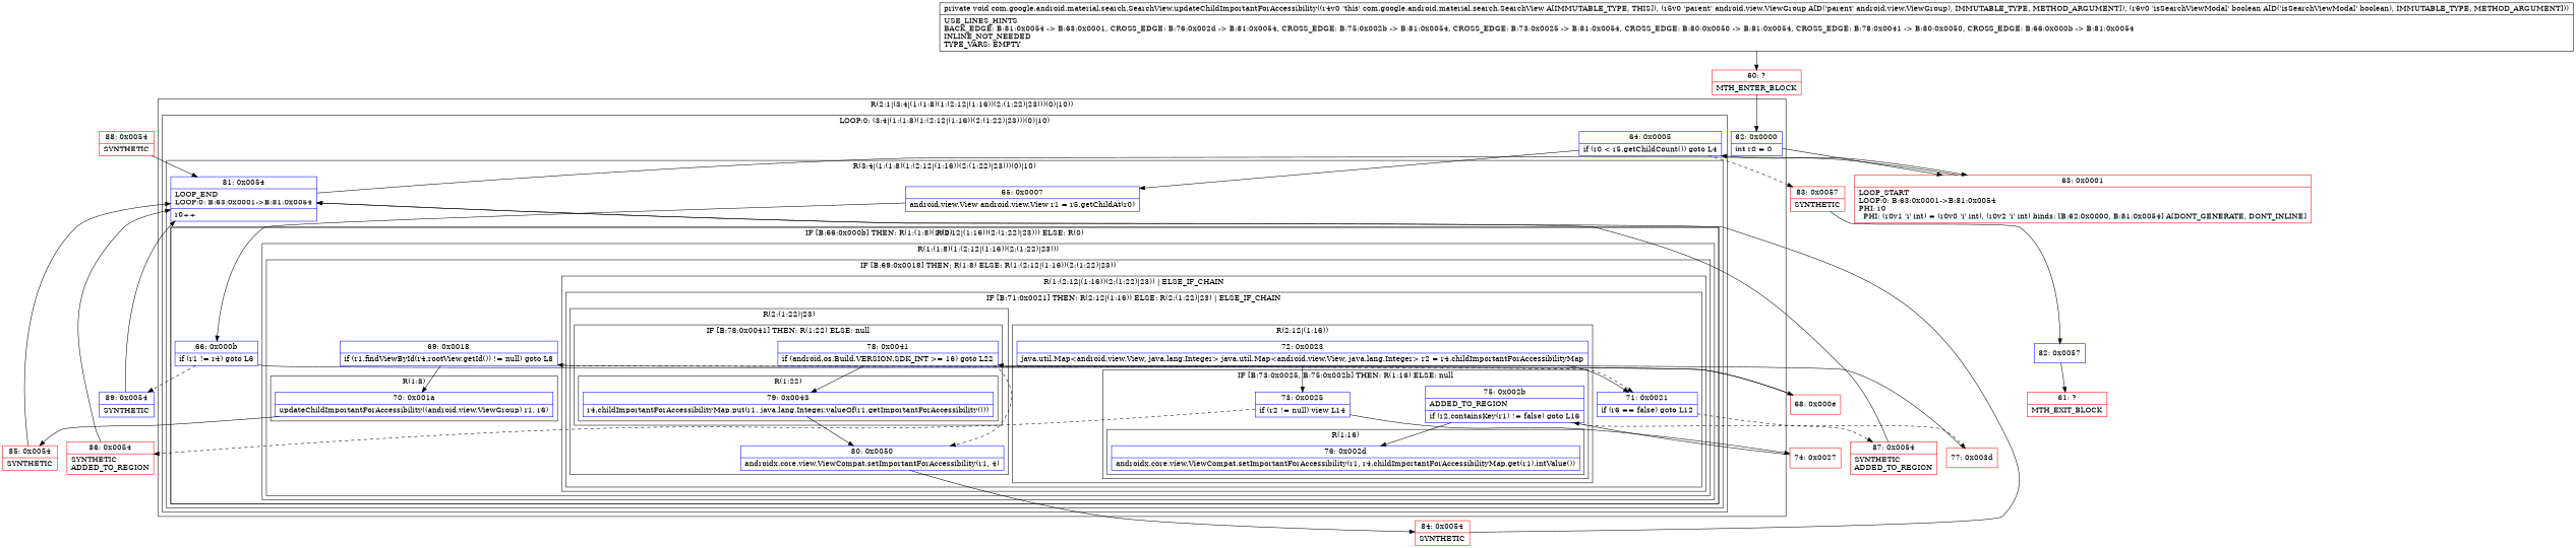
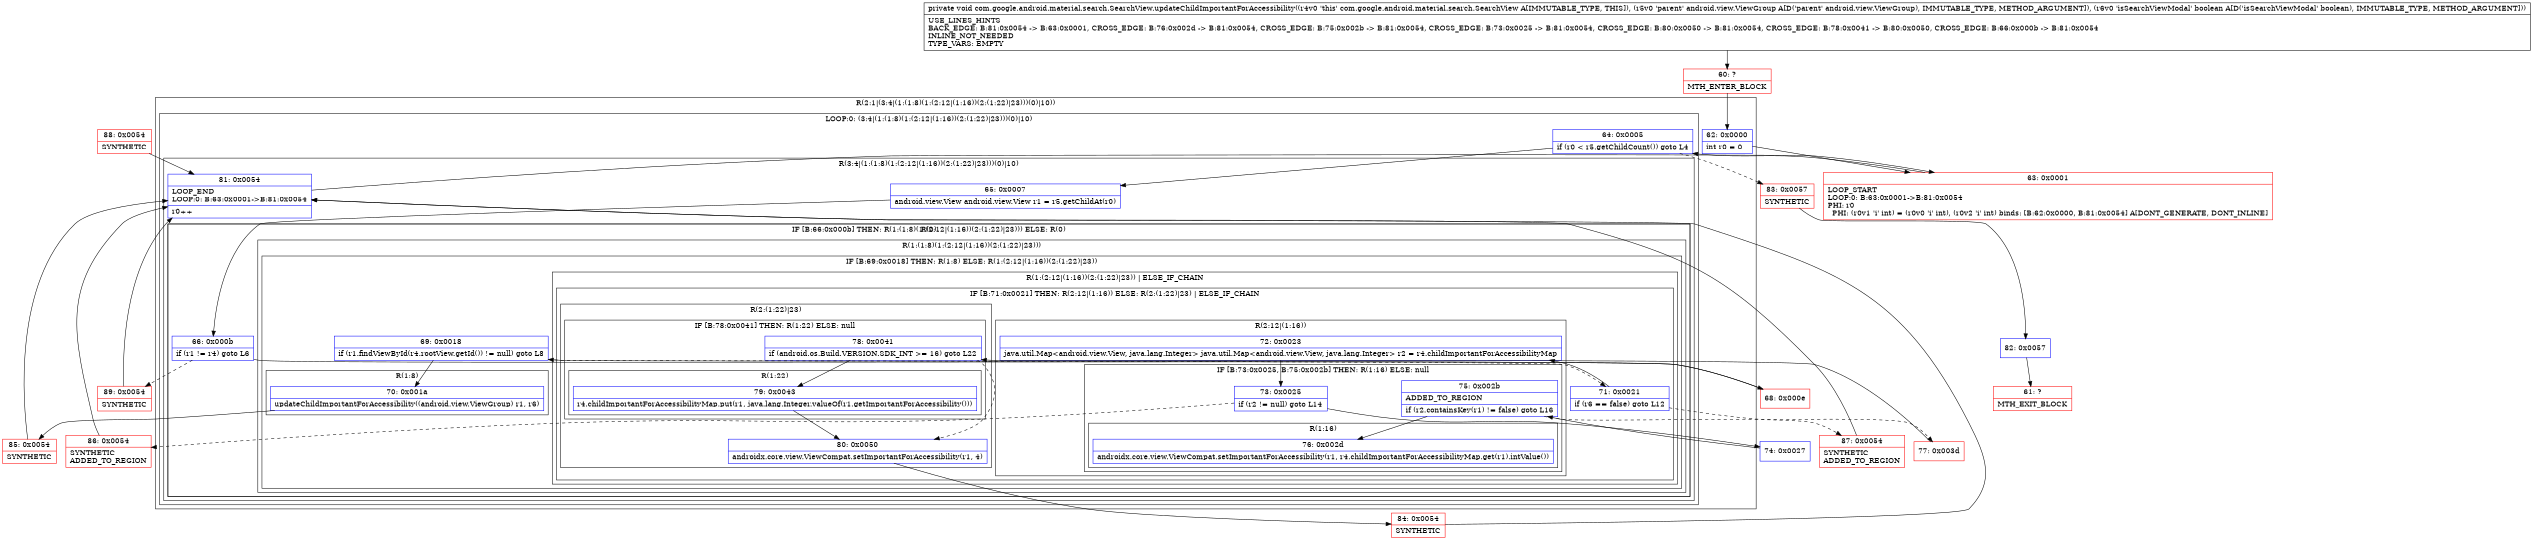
  digraph {
    node [color=blue shape=record]
    n1 [label="{70\:\ 0x001a|updateChildImportantForAccessibility((android.view.ViewGroup) r1, r6)\l}"]
    n2 [label="{76\:\ 0x002d|androidx.core.view.ViewCompat.setImportantForAccessibility(r1, r4.childImportantForAccessibilityMap.get(r1).intValue())\l}"]
-   n3 [label="{73\:\ 0x0025|if (r2 != null) view L14\l}"]
+   n3 [label="{73\:\ 0x0025|if (r2 != null) goto L14\l}"]
    n4 [label="{75\:\ 0x002b|ADDED_TO_REGION\l|if (r2.containsKey(r1) != false) goto L16\l}"]
    n5 [label="{72\:\ 0x0023|java.util.Map\<android.view.View, java.lang.Integer\> java.util.Map\<android.view.View, java.lang.Integer\> r2 = r4.childImportantForAccessibilityMap\l}"]
    n6 [label="{79\:\ 0x0043|r4.childImportantForAccessibilityMap.put(r1, java.lang.Integer.valueOf(r1.getImportantForAccessibility()))\l}"]
    n7 [label="{78\:\ 0x0041|if (android.os.Build.VERSION.SDK_INT \>= 16) goto L22\l}"]
    n8 [label="{80\:\ 0x0050|androidx.core.view.ViewCompat.setImportantForAccessibility(r1, 4)\l}"]
    n9 [label="{71\:\ 0x0021|if (r6 == false) goto L12\l}"]
    n10 [label="{69\:\ 0x0018|if (r1.findViewById(r4.rootView.getId()) != null) goto L8\l}"]
    n11 [label="{66\:\ 0x000b|if (r1 != r4) goto L6\l}"]
    n12 [label="{65\:\ 0x0007|android.view.View android.view.View r1 = r5.getChildAt(r0)\l}"]
    n13 [label="{81\:\ 0x0054|LOOP_END\lLOOP:0: B:63:0x0001\-\>B:81:0x0054\l|r0++\l}"]
    n14 [label="{64\:\ 0x0005|if (r0 \< r5.getChildCount()) goto L4\l}"]
    n15 [label="{62\:\ 0x0000|int r0 = 0\l}"]
    n16 [color=red label="{85\:\ 0x0054|SYNTHETIC\l}"]
-   n17 [color=red label="{74\:\ 0x0027}"]
+   n17 [label="{74\:\ 0x0027}"]
    n18 [color=red label="{86\:\ 0x0054|SYNTHETIC\lADDED_TO_REGION\l}"]
    n19 [color=red label="{87\:\ 0x0054|SYNTHETIC\lADDED_TO_REGION\l}"]
    n20 [color=red label="{84\:\ 0x0054|SYNTHETIC\l}"]
    n21 [color=red label="{77\:\ 0x003d}"]
    n22 [color=red label="{68\:\ 0x000e}"]
-   n23 [label="{89\:\ 0x0054|SYNTHETIC\l}"]
+   n23 [color=red label="{89\:\ 0x0054|SYNTHETIC\l}"]
    n24 [color=red label="{63\:\ 0x0001|LOOP_START\lLOOP:0: B:63:0x0001\-\>B:81:0x0054\lPHI: r0 \l  PHI: (r0v1 'i' int) = (r0v0 'i' int), (r0v2 'i' int) binds: [B:62:0x0000, B:81:0x0054] A[DONT_GENERATE, DONT_INLINE]\l}"]
    n25 [color=red label="{83\:\ 0x0057|SYNTHETIC\l}"]
    n26 [label="{82\:\ 0x0057}"]
    n27 [color=red label="{88\:\ 0x0054|SYNTHETIC\l}"]
    n28 [color=red label="{60\:\ ?|MTH_ENTER_BLOCK\l}"]
    n29 [color=red label="{61\:\ ?|MTH_EXIT_BLOCK\l}"]
    n30 [label="{private void com.google.android.material.search.SearchView.updateChildImportantForAccessibility((r4v0 'this' com.google.android.material.search.SearchView A[IMMUTABLE_TYPE, THIS]), (r5v0 'parent' android.view.ViewGroup A[D('parent' android.view.ViewGroup), IMMUTABLE_TYPE, METHOD_ARGUMENT]), (r6v0 'isSearchViewModal' boolean A[D('isSearchViewModal' boolean), IMMUTABLE_TYPE, METHOD_ARGUMENT]))  | USE_LINES_HINTS\lBACK_EDGE: B:81:0x0054 \-\> B:63:0x0001, CROSS_EDGE: B:76:0x002d \-\> B:81:0x0054, CROSS_EDGE: B:75:0x002b \-\> B:81:0x0054, CROSS_EDGE: B:73:0x0025 \-\> B:81:0x0054, CROSS_EDGE: B:80:0x0050 \-\> B:81:0x0054, CROSS_EDGE: B:78:0x0041 \-\> B:80:0x0050, CROSS_EDGE: B:66:0x000b \-\> B:81:0x0054\lINLINE_NOT_NEEDED\lTYPE_VARS: EMPTY\l}" color=""]
    subgraph cluster_1 {
      label="R(2:1|(3:4|(1:(1:8)(1:(2:12|(1:16))(2:(1:22)|23)))(0)|10))"
      n15
      subgraph cluster_2 {
        label="LOOP:0: (3:4|(1:(1:8)(1:(2:12|(1:16))(2:(1:22)|23)))(0)|10)"
        n14
        subgraph cluster_3 {
          label="R(3:4|(1:(1:8)(1:(2:12|(1:16))(2:(1:22)|23)))(0)|10)"
          n12
          n13
          subgraph cluster_4 {
            label="IF [B:66:0x000b] THEN: R(1:(1:8)(1:(2:12|(1:16))(2:(1:22)|23))) ELSE: R(0)"
            n11
            subgraph cluster_5 {
              label="R(1:(1:8)(1:(2:12|(1:16))(2:(1:22)|23)))"
              subgraph cluster_6 {
                label="IF [B:69:0x0018] THEN: R(1:8) ELSE: R(1:(2:12|(1:16))(2:(1:22)|23))"
                n10
                subgraph cluster_7 {
                  label="R(1:8)"
                  n1
                }
                subgraph cluster_8 {
                  label="R(1:(2:12|(1:16))(2:(1:22)|23)) | ELSE_IF_CHAIN\l"
                  subgraph cluster_9 {
                    label="IF [B:71:0x0021] THEN: R(2:12|(1:16)) ELSE: R(2:(1:22)|23) | ELSE_IF_CHAIN\l"
                    n9
                    subgraph cluster_10 {
                      label="R(2:12|(1:16))"
                      n5
                      subgraph cluster_11 {
                        label="IF [B:73:0x0025, B:75:0x002b] THEN: R(1:16) ELSE: null"
                        n3
                        n4
                        subgraph cluster_12 {
                          label="R(1:16)"
                          n2
                        }
                      }
                    }
                    subgraph cluster_13 {
                      label="R(2:(1:22)|23)"
                      n8
                      subgraph cluster_14 {
                        label="IF [B:78:0x0041] THEN: R(1:22) ELSE: null"
                        n7
                        subgraph cluster_15 {
                          label="R(1:22)"
                          n6
                        }
                      }
                    }
                  }
                }
              }
            }
            subgraph cluster_16 {
              label="R(0)"
            }
          }
        }
      }
    }
    n1 -> n16
    n3 -> n17
    n3 -> n18 [style=dashed]
    n4 -> n2
    n4 -> n19 [style=dashed]
    n5 -> n3
    n6 -> n8
    n7 -> n6
    n7 -> n8 [style=dashed]
    n8 -> n20
-   n5 -> n9
+   n9 -> n5
    n9 -> n21 [style=dashed]
    n10 -> n1
    n10 -> n9 [style=dashed]
    n11 -> n22
    n11 -> n23 [style=dashed]
    n12 -> n11
    n13 -> n24
    n14 -> n12
    n14 -> n25 [style=dashed]
    n15 -> n24
    n16 -> n13
    n17 -> n4
    n18 -> n13
    n19 -> n13
    n20 -> n13
    n21 -> n7
    n22 -> n10
    n23 -> n13
    n24 -> n14
    n25 -> n26
    n26 -> n29
    n27 -> n13
    n28 -> n15
    n30 -> n28
  }
